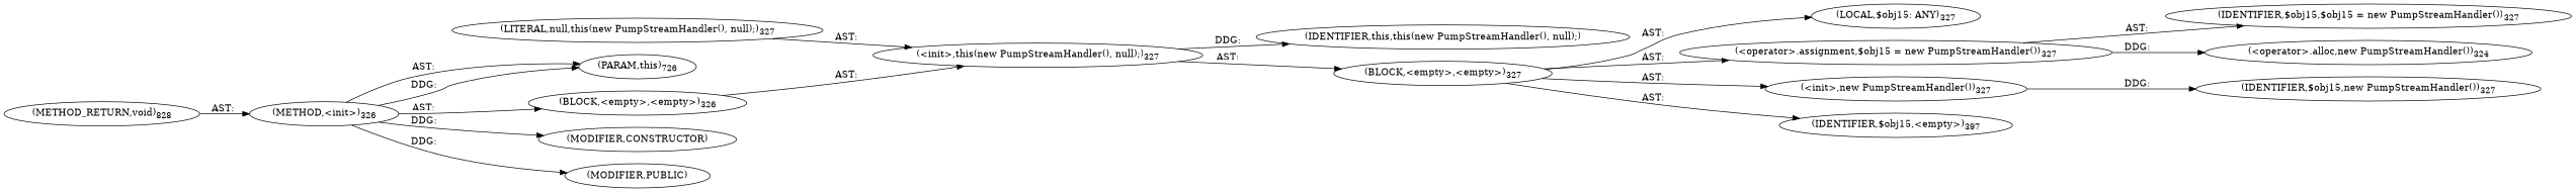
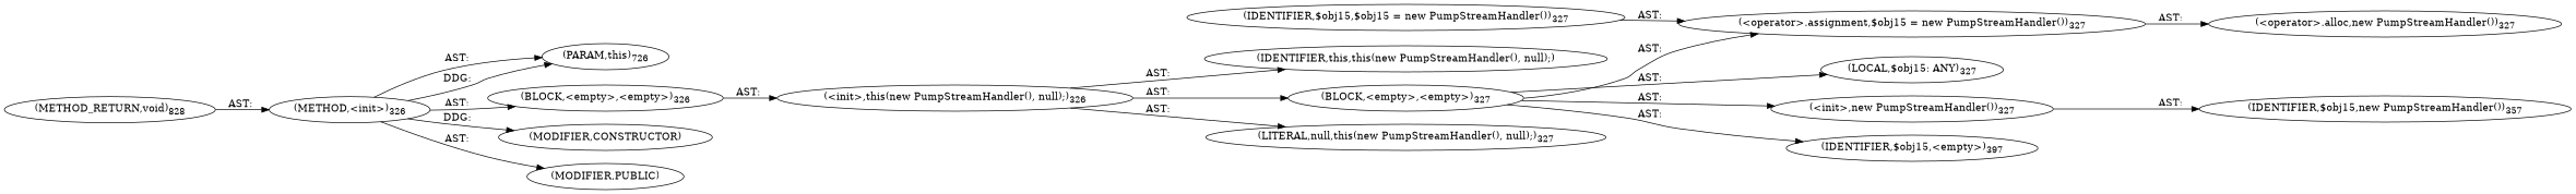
  digraph {
    rankdir=LR
    n1 [label=<(METHOD,&lt;init&gt;)<SUB>326</SUB>>]
    n2 [label=<(PARAM,this)<SUB>726</SUB>>]
    n3 [label=<(BLOCK,&lt;empty&gt;,&lt;empty&gt;)<SUB>326</SUB>>]
    n4 [label=<(MODIFIER,CONSTRUCTOR)>]
    n5 [label=<(MODIFIER,PUBLIC)>]
-   n6 [label=<(&lt;init&gt;,this(new PumpStreamHandler(), null);)<SUB>327</SUB>>]
+   n6 [label=<(&lt;init&gt;,this(new PumpStreamHandler(), null);)<SUB>326</SUB>>]
    n7 [label=<(METHOD_RETURN,void)<SUB>828</SUB>>]
    n8 [label=<(IDENTIFIER,this,this(new PumpStreamHandler(), null);)>]
    n9 [label=<(BLOCK,&lt;empty&gt;,&lt;empty&gt;)<SUB>327</SUB>>]
    n10 [label=<(LITERAL,null,this(new PumpStreamHandler(), null);)<SUB>327</SUB>>]
    n11 [label=<(LOCAL,$obj15: ANY)<SUB>327</SUB>>]
    n12 [label=<(&lt;operator&gt;.assignment,$obj15 = new PumpStreamHandler())<SUB>327</SUB>>]
    n13 [label=<(&lt;init&gt;,new PumpStreamHandler())<SUB>327</SUB>>]
    n14 [label=<(IDENTIFIER,$obj15,&lt;empty&gt;)<SUB>397</SUB>>]
    n15 [label=<(IDENTIFIER,$obj15,$obj15 = new PumpStreamHandler())<SUB>327</SUB>>]
-   n16 [label=<(&lt;operator&gt;.alloc,new PumpStreamHandler())<SUB>324</SUB>>]
-   n17 [label=<(IDENTIFIER,$obj15,new PumpStreamHandler())<SUB>327</SUB>>]
+   n16 [label=<(&lt;operator&gt;.alloc,new PumpStreamHandler())<SUB>327</SUB>>]
+   n17 [label=<(IDENTIFIER,$obj15,new PumpStreamHandler())<SUB>357</SUB>>]
    n1 -> n2 [label="AST: "]
    n1 -> n2 [label="DDG: "]
    n1 -> n3 [label="AST: "]
    n1 -> n4 [label="DDG: "]
-   n1 -> n5 [label="DDG: "]
+   n1 -> n5 [label="AST: "]
    n3 -> n6 [label="AST: "]
-   n6 -> n8 [label="DDG: "]
+   n6 -> n8 [label="AST: "]
    n6 -> n9 [label="AST: "]
-   n10 -> n6 [label="AST: "]
+   n6 -> n10 [label="AST: "]
    n7 -> n1 [label="AST: "]
    n9 -> n11 [label="AST: "]
    n9 -> n12 [label="AST: "]
    n9 -> n13 [label="AST: "]
    n9 -> n14 [label="AST: "]
-   n12 -> n15 [label="AST: "]
-   n12 -> n16 [label="DDG: "]
-   n13 -> n17 [label="DDG: "]
+   n15 -> n12 [label="AST: "]
+   n12 -> n16 [label="AST: "]
+   n13 -> n17 [label="AST: "]
  }
